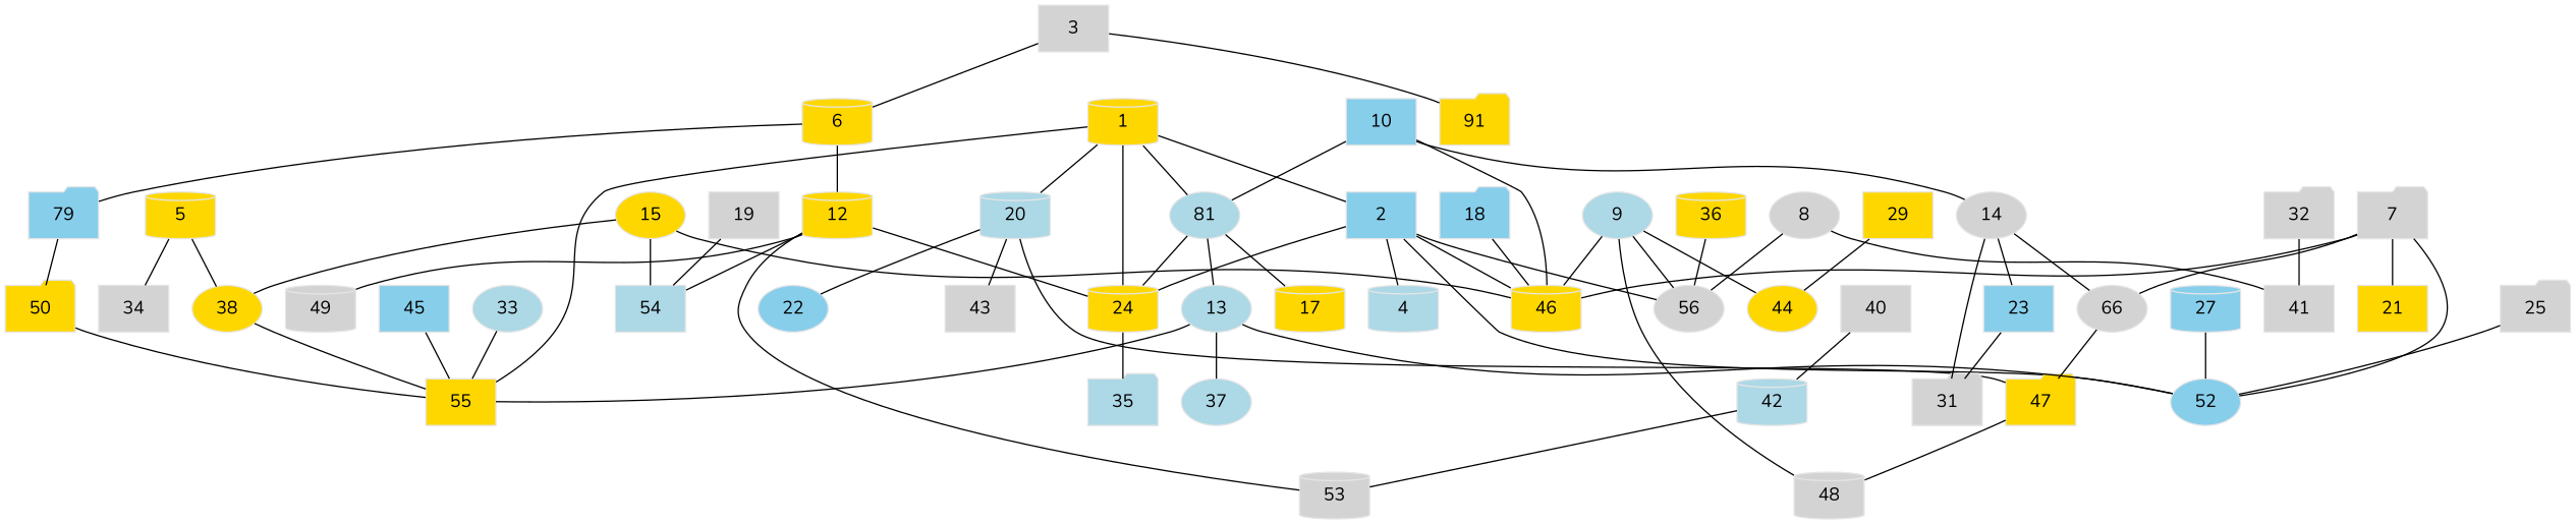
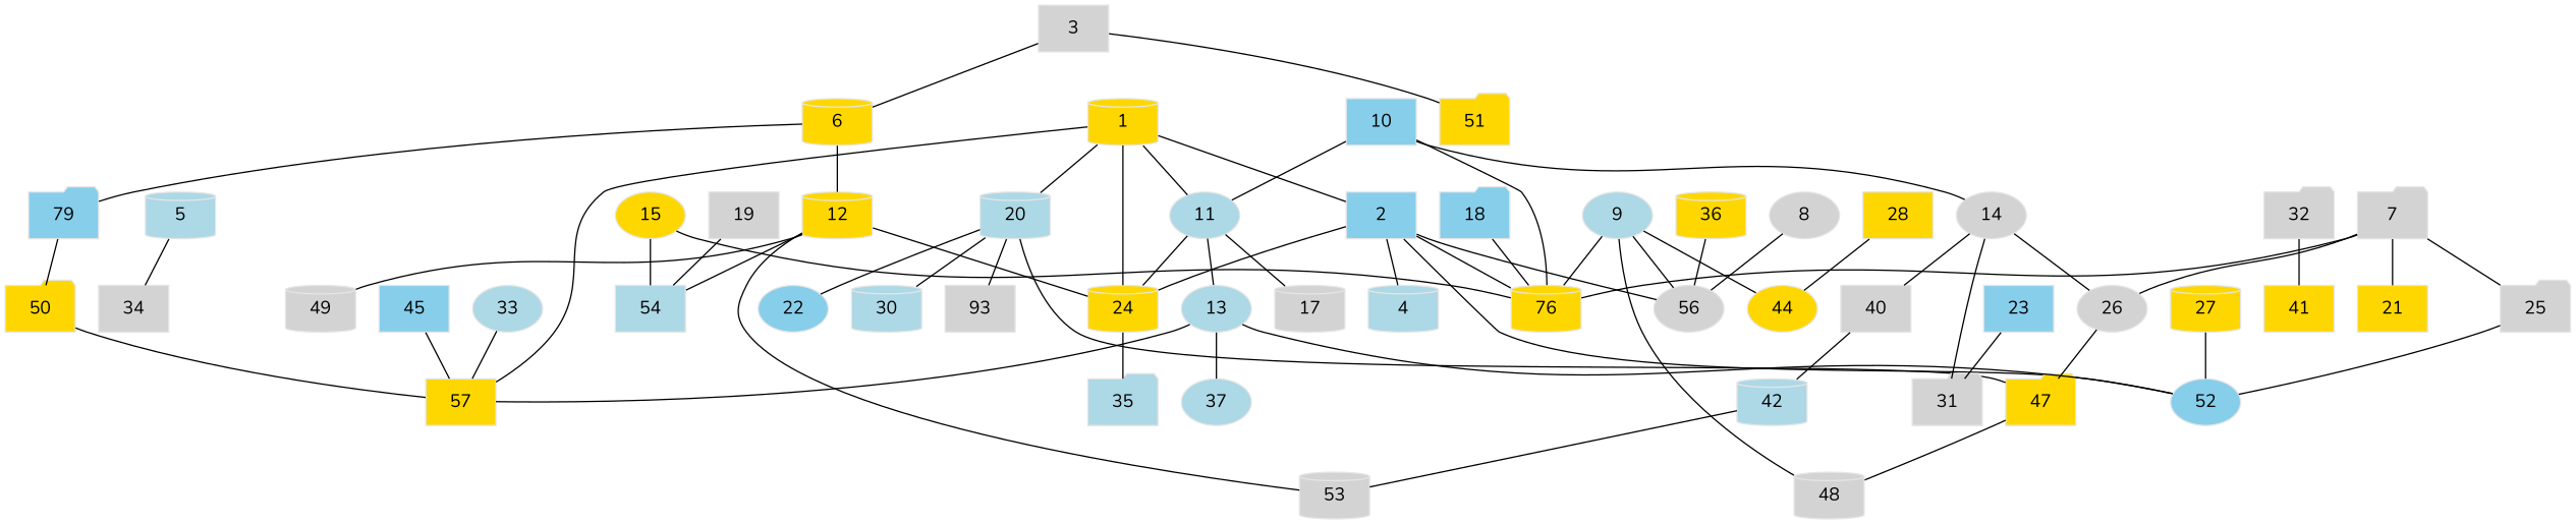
  graph {
    fontname=Nunito
    node [color=gray90 fillcolor=lightgrey fontname=Nunito shape=cylinder style=filled]
    edge [fontname=Nunito weight=1.0]
    1 [fillcolor=gold]
    2 [fillcolor=skyblue shape=box]
    20 [fillcolor=lightblue]
    24 [fillcolor=gold]
-   55 [fillcolor=gold shape=box]
-   11 [fillcolor=lightblue shape=ellipse label=81]
+   55 [fillcolor=gold shape=box label=57]
+   11 [fillcolor=lightblue shape=ellipse]
    4 [fillcolor=lightblue]
-   46 [fillcolor=gold]
+   46 [fillcolor=gold label=76]
    52 [fillcolor=skyblue shape=ellipse]
    56 [shape=ellipse]
    10 [fillcolor=skyblue shape=box]
    14 [shape=ellipse]
    22 [fillcolor=skyblue shape=ellipse]
-   43 [shape=box]
+   30 [fillcolor=lightblue]
+   43 [shape=box label=93]
    47 [fillcolor=gold shape=folder]
    35 [fillcolor=lightblue shape=folder]
    3 [shape=box]
    6 [fillcolor=gold]
-   51 [fillcolor=gold shape=folder label=91]
+   51 [fillcolor=gold shape=folder]
    12 [fillcolor=gold]
    n22 [fillcolor=skyblue label=79 shape=folder]
-   27 [fillcolor=skyblue]
-   5 [fillcolor=gold]
+   27 [fillcolor=gold]
+   5 [fillcolor=lightblue]
    34 [shape=box]
-   38 [fillcolor=gold shape=ellipse]
    49
    53
    54 [fillcolor=lightblue shape=box]
    50 [fillcolor=gold shape=folder]
    7 [shape=folder]
    21 [fillcolor=gold shape=box]
-   26 [shape=ellipse label=66]
+   26 [shape=ellipse]
    8 [shape=ellipse]
-   41 [shape=box]
+   41 [fillcolor=gold shape=box]
    9 [fillcolor=lightblue shape=ellipse]
    44 [fillcolor=gold shape=ellipse]
    48
-   17 [fillcolor=gold]
+   17
    13 [fillcolor=lightblue shape=ellipse]
    31 [shape=folder]
    40 [shape=box]
    37 [fillcolor=lightblue shape=ellipse]
    42 [fillcolor=lightblue]
    15 [fillcolor=gold shape=ellipse]
    18 [fillcolor=skyblue shape=folder]
    19 [shape=box]
    23 [fillcolor=skyblue shape=box]
    25 [shape=folder]
-   28 [fillcolor=gold shape=box label=29]
+   28 [fillcolor=gold shape=box]
    32 [shape=folder]
    33 [fillcolor=lightblue shape=ellipse]
    36 [fillcolor=gold]
    45 [fillcolor=skyblue shape=box]
    1 -- 2
    1 -- 20 [weight=2.0]
    1 -- 24
    1 -- 55
    1 -- 11 [weight=2.0]
    2 -- 24
    2 -- 4
    2 -- 46
    2 -- 52
    2 -- 56
    20 -- 22
+   20 -- 30
    20 -- 43
    20 -- 47
    24 -- 35
    11 -- 24
    11 -- 17
    11 -- 13
    10 -- 11
    10 -- 46
    10 -- 14
    14 -- 26
    14 -- 31
-   14 -- 23
+   14 -- 40
    47 -- 48
    3 -- 6
    3 -- 51
    6 -- 12
    6 -- n22
    12 -- 24
    12 -- 49
    12 -- 53
    12 -- 54
    n22 -- 50
    27 -- 52
    5 -- 34
-   5 -- 38
-   38 -- 55
    50 -- 55
    7 -- 46
-   7 -- 52
+   7 -- 25
    7 -- 21
    7 -- 26
    26 -- 47
    8 -- 56
-   8 -- 41
    9 -- 46
    9 -- 56
    9 -- 44
    9 -- 48
    13 -- 55
    13 -- 52
    13 -- 37
    40 -- 42
    42 -- 53
    15 -- 46
-   15 -- 38
    15 -- 54
    18 -- 46
    19 -- 54 [weight=2.0]
    23 -- 31
    25 -- 52
    28 -- 44
    32 -- 41
    33 -- 55
    36 -- 56
    45 -- 55
  }
